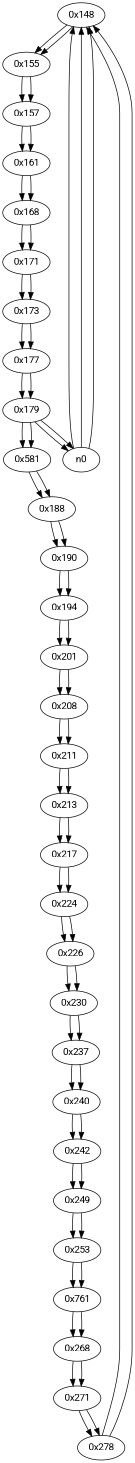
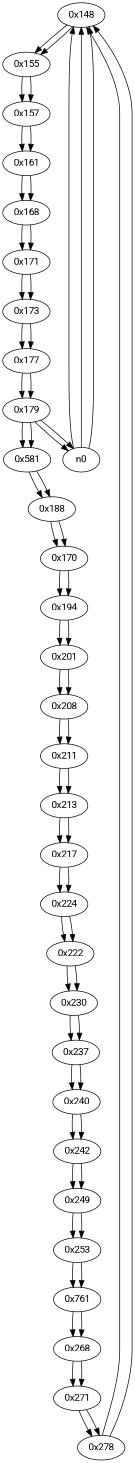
  digraph {
    fontname=Roboto
    node [fontname=Roboto]
    edge [fontname=Roboto]
    n1 [label="0x148"]
    n2 [label="0x155"]
    n3 [label="0x157"]
    n4 [label="0x161"]
    n5 [label="0x168"]
    n6 [label="0x171"]
    n7 [label="0x173"]
    n8 [label="0x177"]
    n9 [label="0x179"]
    n10 [label="0x581"]
    n0
    n11 [label="0x188"]
-   n12 [label="0x190"]
+   n12 [label="0x170"]
    n13 [label="0x194"]
    n14 [label="0x201"]
    n15 [label="0x208"]
    n16 [label="0x211"]
    n17 [label="0x213"]
    n18 [label="0x217"]
    n19 [label="0x224"]
-   n20 [label="0x226"]
+   n20 [label="0x222"]
    n21 [label="0x230"]
    n22 [label="0x237"]
    n23 [label="0x240"]
    n24 [label="0x242"]
    n25 [label="0x249"]
    n26 [label="0x253"]
    n27 [label="0x761"]
    n28 [label="0x268"]
    n29 [label="0x271"]
    n30 [label="0x278"]
    n1 -> n2
    n1 -> n2
    n2 -> n3
    n2 -> n3
    n3 -> n4
    n3 -> n4
    n4 -> n5
    n4 -> n5
    n5 -> n6
    n5 -> n6
    n6 -> n7
    n6 -> n7
    n7 -> n8
    n7 -> n8
    n8 -> n9
    n8 -> n9
    n9 -> n10
    n9 -> n10
    n9 -> n0
    n9 -> n0
    n10 -> n11
    n10 -> n11
    n0 -> n1
    n0 -> n1
    n0 -> n1
    n11 -> n12
    n11 -> n12
    n12 -> n13
    n12 -> n13
    n13 -> n14
    n13 -> n14
    n14 -> n15
    n14 -> n15
    n15 -> n16
    n15 -> n16
    n16 -> n17
    n16 -> n17
    n17 -> n18
    n17 -> n18
    n18 -> n19
    n18 -> n19
    n19 -> n20
    n19 -> n20
    n20 -> n21
    n20 -> n21
    n21 -> n22
    n21 -> n22
    n22 -> n23
    n22 -> n23
    n23 -> n24
    n23 -> n24
    n24 -> n25
    n24 -> n25
    n25 -> n26
    n25 -> n26
    n26 -> n27
    n26 -> n27
    n27 -> n28
    n27 -> n28
    n28 -> n29
    n28 -> n29
    n29 -> n30
    n29 -> n30
    n30 -> n1
    n30 -> n1
  }
